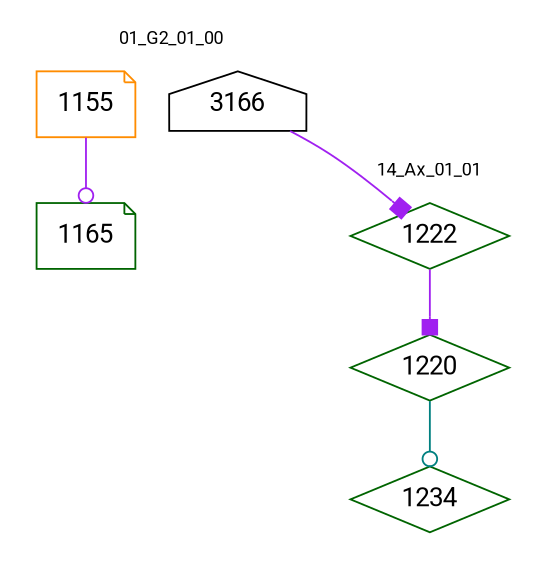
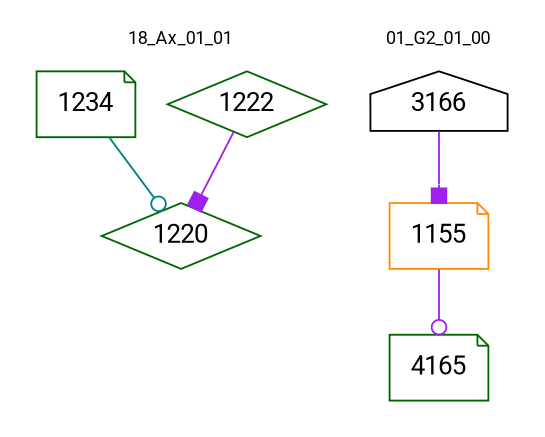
  digraph {
    fontname=Roboto
    node [color=darkgreen fontname=Roboto shape=note]
    edge [arrowhead=box color=purple fontname=Roboto]
    n1 [label=1222 shape=diamond]
    n2 [label=1220 shape=diamond]
-   n3 [label=1234 shape=diamond]
+   n3 [label=1234]
    n4 [color=black label=3166 shape=house]
    n5 [color=darkorange label=1155]
-   n6 [label=1165]
+   n6 [label=4165]
    subgraph cluster_1 {
      color=white
      fontsize=10
-     label="14_Ax_01_01"
+     label="18_Ax_01_01"
      n1
      n2
      n3
    }
    subgraph cluster_2 {
      color=white
      fontsize=10
      label="01_G2_01_00"
      n4
      n5
      n6
    }
    n1 -> n2
-   n2 -> n3 [arrowhead=odot color=teal]
-   n4 -> n1
+   n3 -> n2 [arrowhead=odot color=teal]
+   n4 -> n5
    n5 -> n6 [arrowhead=odot]
  }
